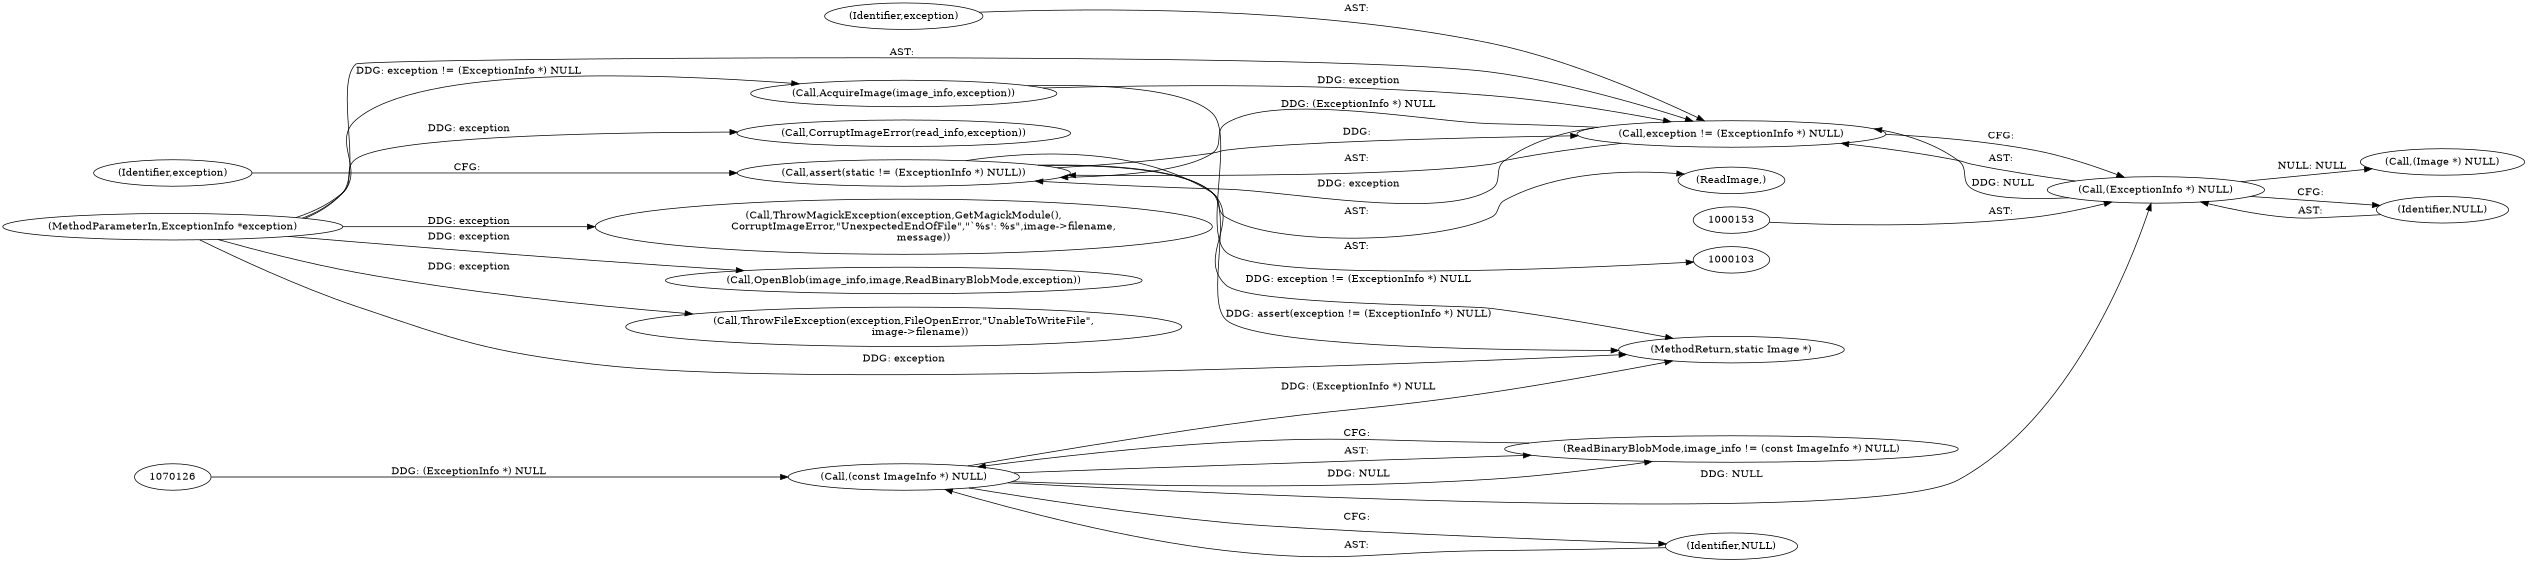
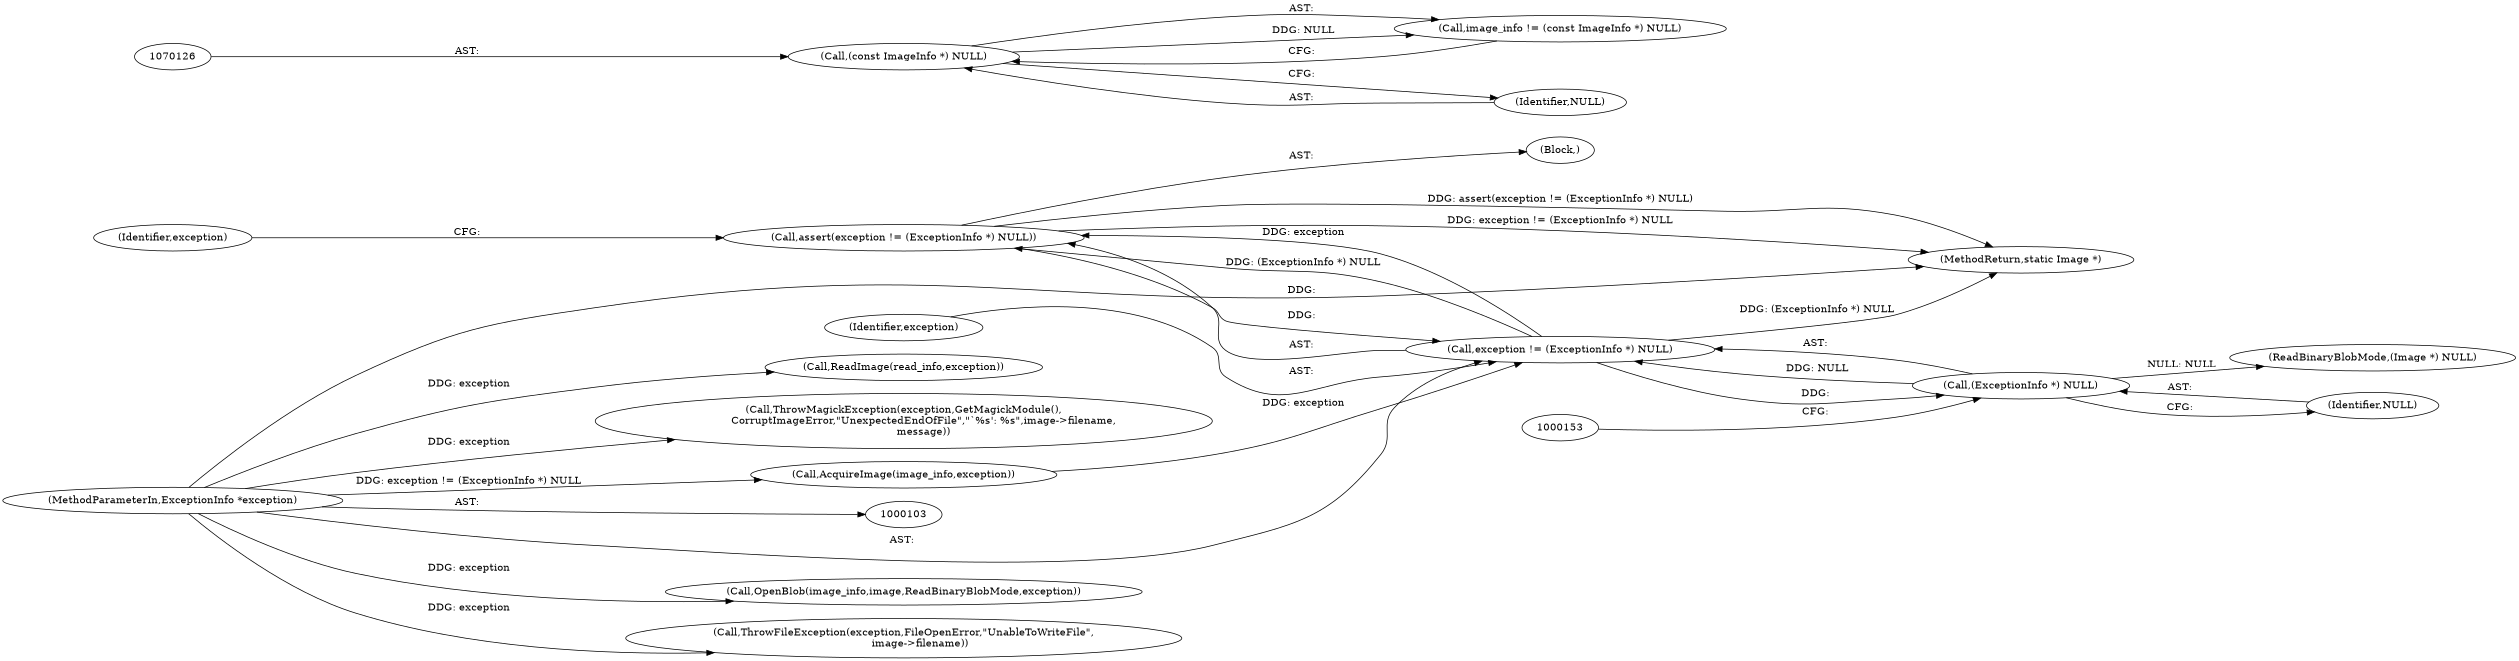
  digraph {
    rankdir=LR
-   n1 [label="(Call,assert(static != (ExceptionInfo *) NULL))"]
+   n1 [label="(Call,assert(exception != (ExceptionInfo *) NULL))"]
    n2 [label="(Call,exception != (ExceptionInfo *) NULL)"]
-   n3 [label="(ReadImage,)"]
+   n3 [label="(Block,)"]
    n4 [label="(MethodReturn,static Image *)"]
    n5 [label="(Call,(ExceptionInfo *) NULL)"]
-   n6 [label="(Call,(Image *) NULL)"]
+   n6 [label="(ReadBinaryBlobMode,(Image *) NULL)"]
    n7 [label="(Identifier,NULL)"]
    n8 [label="(Call,AcquireImage(image_info,exception))"]
    n9 [label="(MethodParameterIn,ExceptionInfo *exception)"]
    n10 [label="(Call,OpenBlob(image_info,image,ReadBinaryBlobMode,exception))"]
    n11 [label="(Call,ThrowFileException(exception,FileOpenError,\"UnableToWriteFile\",\n          image->filename))"]
-   n12 [label="(Call,CorruptImageError(read_info,exception))"]
+   n12 [label="(Call,ReadImage(read_info,exception))"]
    n13 [label="(Call,ThrowMagickException(exception,GetMagickModule(),\n            CorruptImageError,\"UnexpectedEndOfFile\",\"`%s': %s\",image->filename,\n            message))"]
    1000103
    n15 [label="(Call,(const ImageInfo *) NULL)"]
-   n16 [label="(ReadBinaryBlobMode,image_info != (const ImageInfo *) NULL)"]
+   n16 [label="(Call,image_info != (const ImageInfo *) NULL)"]
    n17 [label="(Identifier,NULL)"]
    n18 [label="(Identifier,exception)"]
    n19 [label="(Identifier,exception)"]
    1000153
    n21 [label=1070126]
    n1 -> n2 [label="DDG: "]
    n1 -> n3 [label="AST: "]
    n1 -> n4 [label="DDG: assert(exception != (ExceptionInfo *) NULL)"]
    n1 -> n4 [label="DDG: exception != (ExceptionInfo *) NULL"]
    n2 -> n1 [label="AST: "]
    n2 -> n1 [label="DDG: exception"]
    n2 -> n1 [label="DDG: (ExceptionInfo *) NULL"]
-   n15 -> n4 [label="DDG: (ExceptionInfo *) NULL"]
-   n2 -> n5 [label="CFG: "]
+   n2 -> n4 [label="DDG: (ExceptionInfo *) NULL"]
+   n2 -> n5 [label="DDG: "]
    n5 -> n2 [label="AST: "]
    n5 -> n2 [label="DDG: NULL"]
    n5 -> n6 [label="NULL: NULL"]
    n5 -> n7 [label="CFG: "]
    n7 -> n5 [label="AST: "]
    n8 -> n2 [label="DDG: exception"]
    n9 -> n2 [label="AST: "]
-   n9 -> n4 [label="DDG: exception"]
+   n9 -> n4 [label="DDG: "]
    n9 -> n8 [label="DDG: exception != (ExceptionInfo *) NULL"]
    n9 -> n10 [label="DDG: exception"]
    n9 -> n11 [label="DDG: exception"]
    n9 -> n12 [label="DDG: exception"]
    n9 -> n13 [label="DDG: exception"]
-   n8 -> 1000103 [label="AST: "]
-   n15 -> n5 [label="DDG: NULL"]
+   n9 -> 1000103 [label="AST: "]
    n15 -> n16 [label="AST: "]
    n15 -> n16 [label="DDG: NULL"]
    n15 -> n17 [label="CFG: "]
    n16 -> n15 [label="CFG: "]
    n17 -> n15 [label="AST: "]
    n18 -> n1 [label="CFG: "]
    n19 -> n2 [label="AST: "]
-   1000153 -> n5 [label="AST: "]
-   n21 -> n15 [label="DDG: (ExceptionInfo *) NULL"]
+   1000153 -> n5 [label="CFG: "]
+   n21 -> n15 [label="AST: "]
  }
